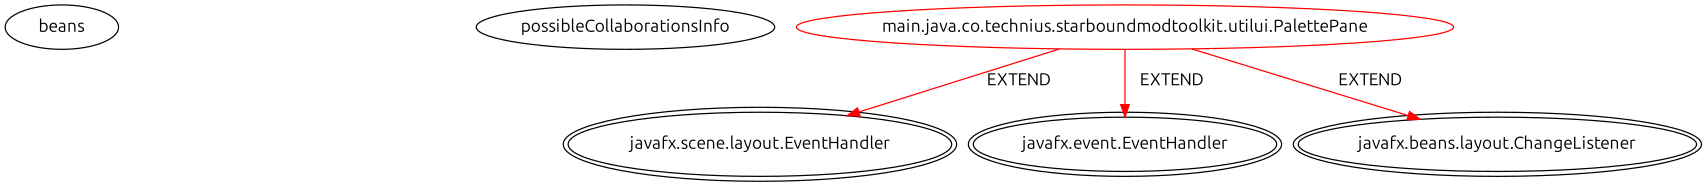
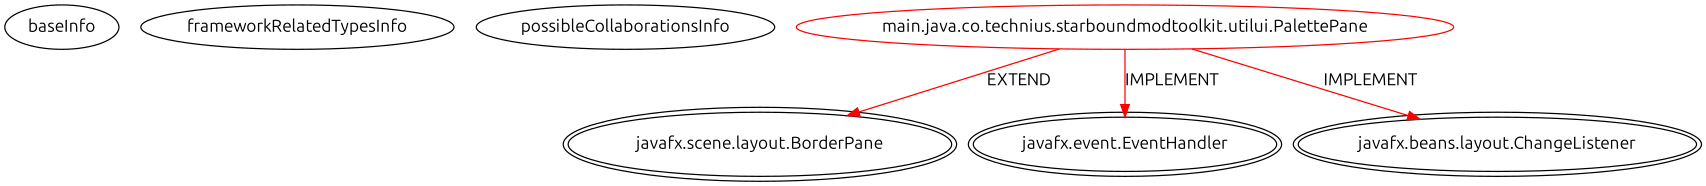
  digraph {
    fontname=Ubuntu
    node [fontname=Ubuntu]
    edge [color=red fontname=Ubuntu]
-   baseInfo [category=extension_graph graphId=1461 isAnonymous=false possibleRelation=false label=beans]
+   baseInfo [category=extension_graph graphId=1461 isAnonymous=false possibleRelation=false]
+   frameworkRelatedTypesInfo [0="javafx.scene.layout.BorderPane" 1="javafx.event.EventHandler" 2="javafx.beans.value.ChangeListener"]
    possibleCollaborationsInfo
    n4 [color=red isFrameworkType=false label="main.java.co.technius.starboundmodtoolkit.utilui.PalettePane" vertexType=ROOT_CLIENT_CLASS_DECLARATION]
-   n5 [isFrameworkType=true label="javafx.scene.layout.EventHandler" peripheries=2 vertexType=FRAMEWORK_CLASS_TYPE]
+   n5 [isFrameworkType=true label="javafx.scene.layout.BorderPane" peripheries=2 vertexType=FRAMEWORK_CLASS_TYPE]
    n6 [isFrameworkType=true label="javafx.event.EventHandler" peripheries=2 vertexType=FRAMEWORK_INTERFACE_TYPE]
    n7 [isFrameworkType=true label="javafx.beans.layout.ChangeListener" peripheries=2 vertexType=FRAMEWORK_INTERFACE_TYPE]
    n4 -> n5 [label=EXTEND]
-   n4 -> n6 [label=EXTEND]
-   n4 -> n7 [label=EXTEND]
+   n4 -> n6 [label=IMPLEMENT]
+   n4 -> n7 [label=IMPLEMENT]
  }
